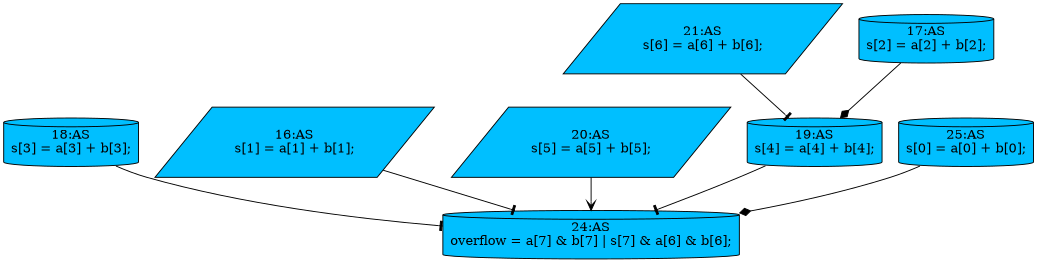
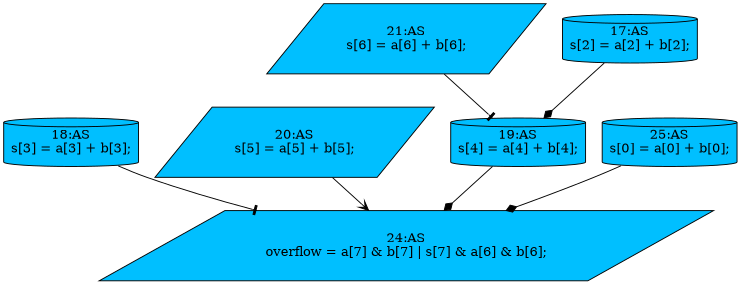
  strict digraph {
    node [def_var="['s']" fillcolor=deepskyblue shape=cylinder statements="[]" style=filled typ=Assign use_var="['a', 'b']"]
    edge [arrowhead=tee]
    n1 [ast="<pyverilog.vparser.ast.Assign object at 0x7f2788867590>" label="18:AS\ns[3] = a[3] + b[3];"]
-   n2 [ast="<pyverilog.vparser.ast.Assign object at 0x7f2787d7a110>" def_var="['overflow']" label="24:AS\noverflow = a[7] & b[7] | s[7] & a[6] & b[6];" use_var="['a', 'b', 's', 'a', 'b']"]
-   n3 [ast="<pyverilog.vparser.ast.Assign object at 0x7f27885ce510>" label="16:AS\ns[1] = a[1] + b[1];" shape=parallelogram]
+   n2 [ast="<pyverilog.vparser.ast.Assign object at 0x7f2787d7a110>" def_var="['overflow']" label="24:AS\noverflow = a[7] & b[7] | s[7] & a[6] & b[6];" shape=parallelogram use_var="['a', 'b', 's', 'a', 'b']"]
    n4 [ast="<pyverilog.vparser.ast.Assign object at 0x7f27884d88d0>" label="20:AS\ns[5] = a[5] + b[5];" shape=parallelogram]
    n5 [ast="<pyverilog.vparser.ast.Assign object at 0x7f27888eae90>" label="19:AS\ns[4] = a[4] + b[4];"]
    n6 [ast="<pyverilog.vparser.ast.Assign object at 0x7f27884d8a50>" label="21:AS\ns[6] = a[6] + b[6];" shape=parallelogram]
    n7 [ast="<pyverilog.vparser.ast.Assign object at 0x7f27888647d0>" label="25:AS\ns[0] = a[0] + b[0];"]
    n8 [ast="<pyverilog.vparser.ast.Assign object at 0x7f2788867690>" label="17:AS\ns[2] = a[2] + b[2];"]
    n1 -> n2
-   n3 -> n2
    n4 -> n2 [arrowhead=vee]
-   n5 -> n2
+   n5 -> n2 [arrowhead=diamond]
    n6 -> n5
    n7 -> n2 [arrowhead=diamond]
    n8 -> n5 [arrowhead=diamond]
  }
